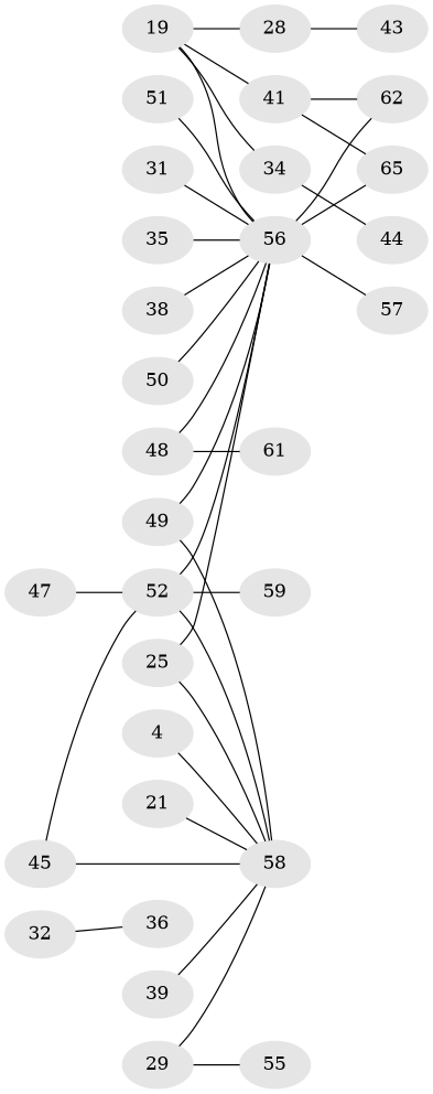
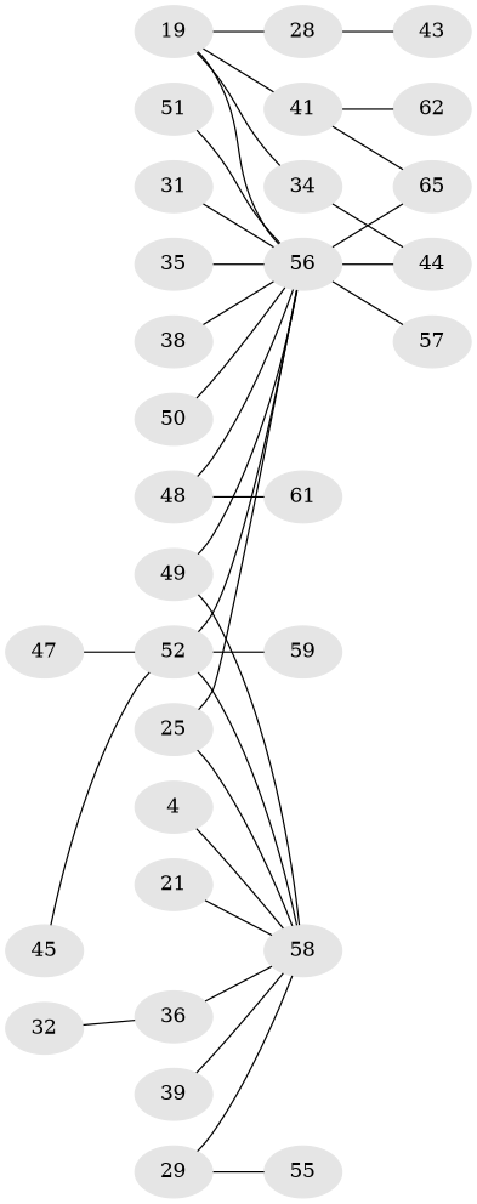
  graph {
    rankdir=LR
    node [color=gray90 style=filled]
    58 [super="+6"]
    4
    19 [super="+16"]
    28
    34
    41
    56 [super="+18+14+24+26+30"]
    43
    44
    n10 [label=65 super="+37"]
    62 [super="+53"]
    57
    21 [super="+12"]
    25 [super="+8"]
    29 [super="+22"]
    55
    31
    36 [super="+15"]
    32
    35
    38
    39 [super="+27"]
    52 [super="+17+23+40"]
    59 [super="+54"]
    45
    47
    48
    61
    49 [super="+42"]
    50
    51
    4 -- 58
    19 -- 28
    19 -- 34
    19 -- 41 [weight=2]
    19 -- 56
    28 -- 43
    34 -- 44
    41 -- n10
    41 -- 62
    56 -- n10 [weight=2]
-   56 -- 62
+   56 -- 44
    56 -- 57
    21 -- 58
    25 -- 58
    25 -- 56
    29 -- 58
    29 -- 55
    31 -- 56
-   45 -- 58 [weight=3]
+   36 -- 58 [weight=3]
    32 -- 36
    35 -- 56
    38 -- 56
    39 -- 58
    52 -- 58
    52 -- 56
    52 -- 59 [weight=2]
    45 -- 52
    47 -- 52
    48 -- 56
    48 -- 61
    49 -- 58
    49 -- 56
    50 -- 56
    51 -- 56
  }
